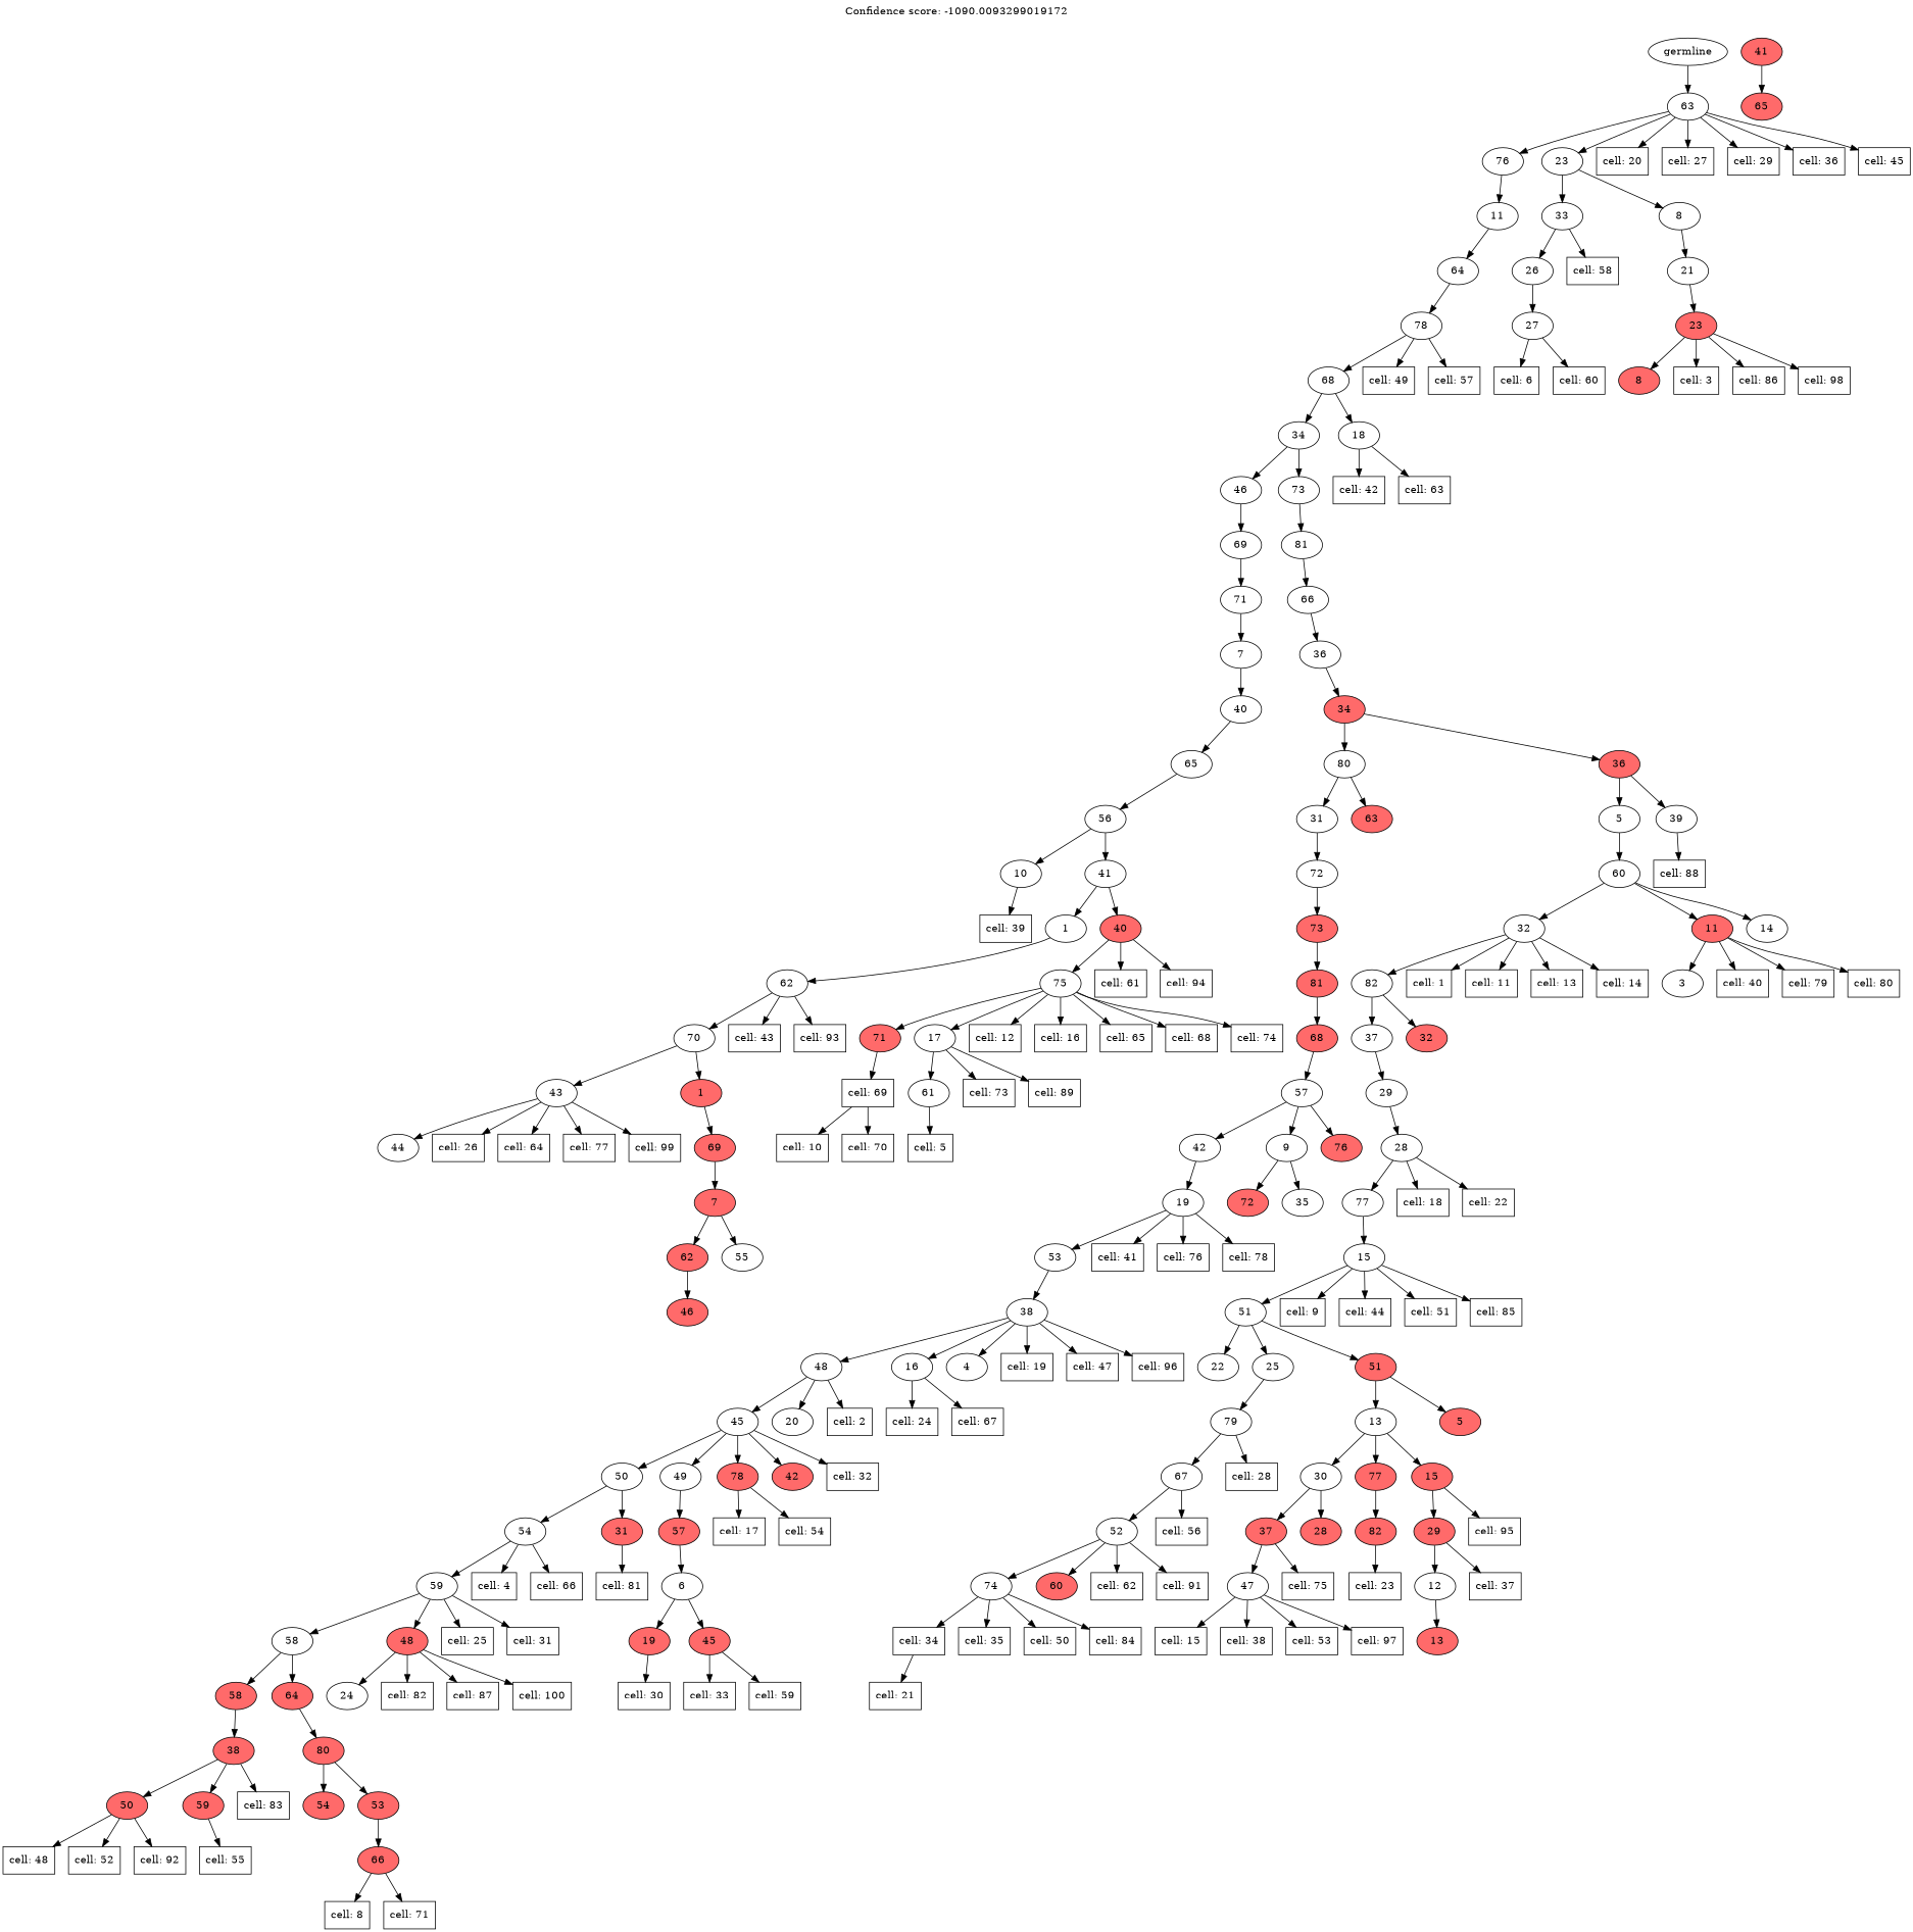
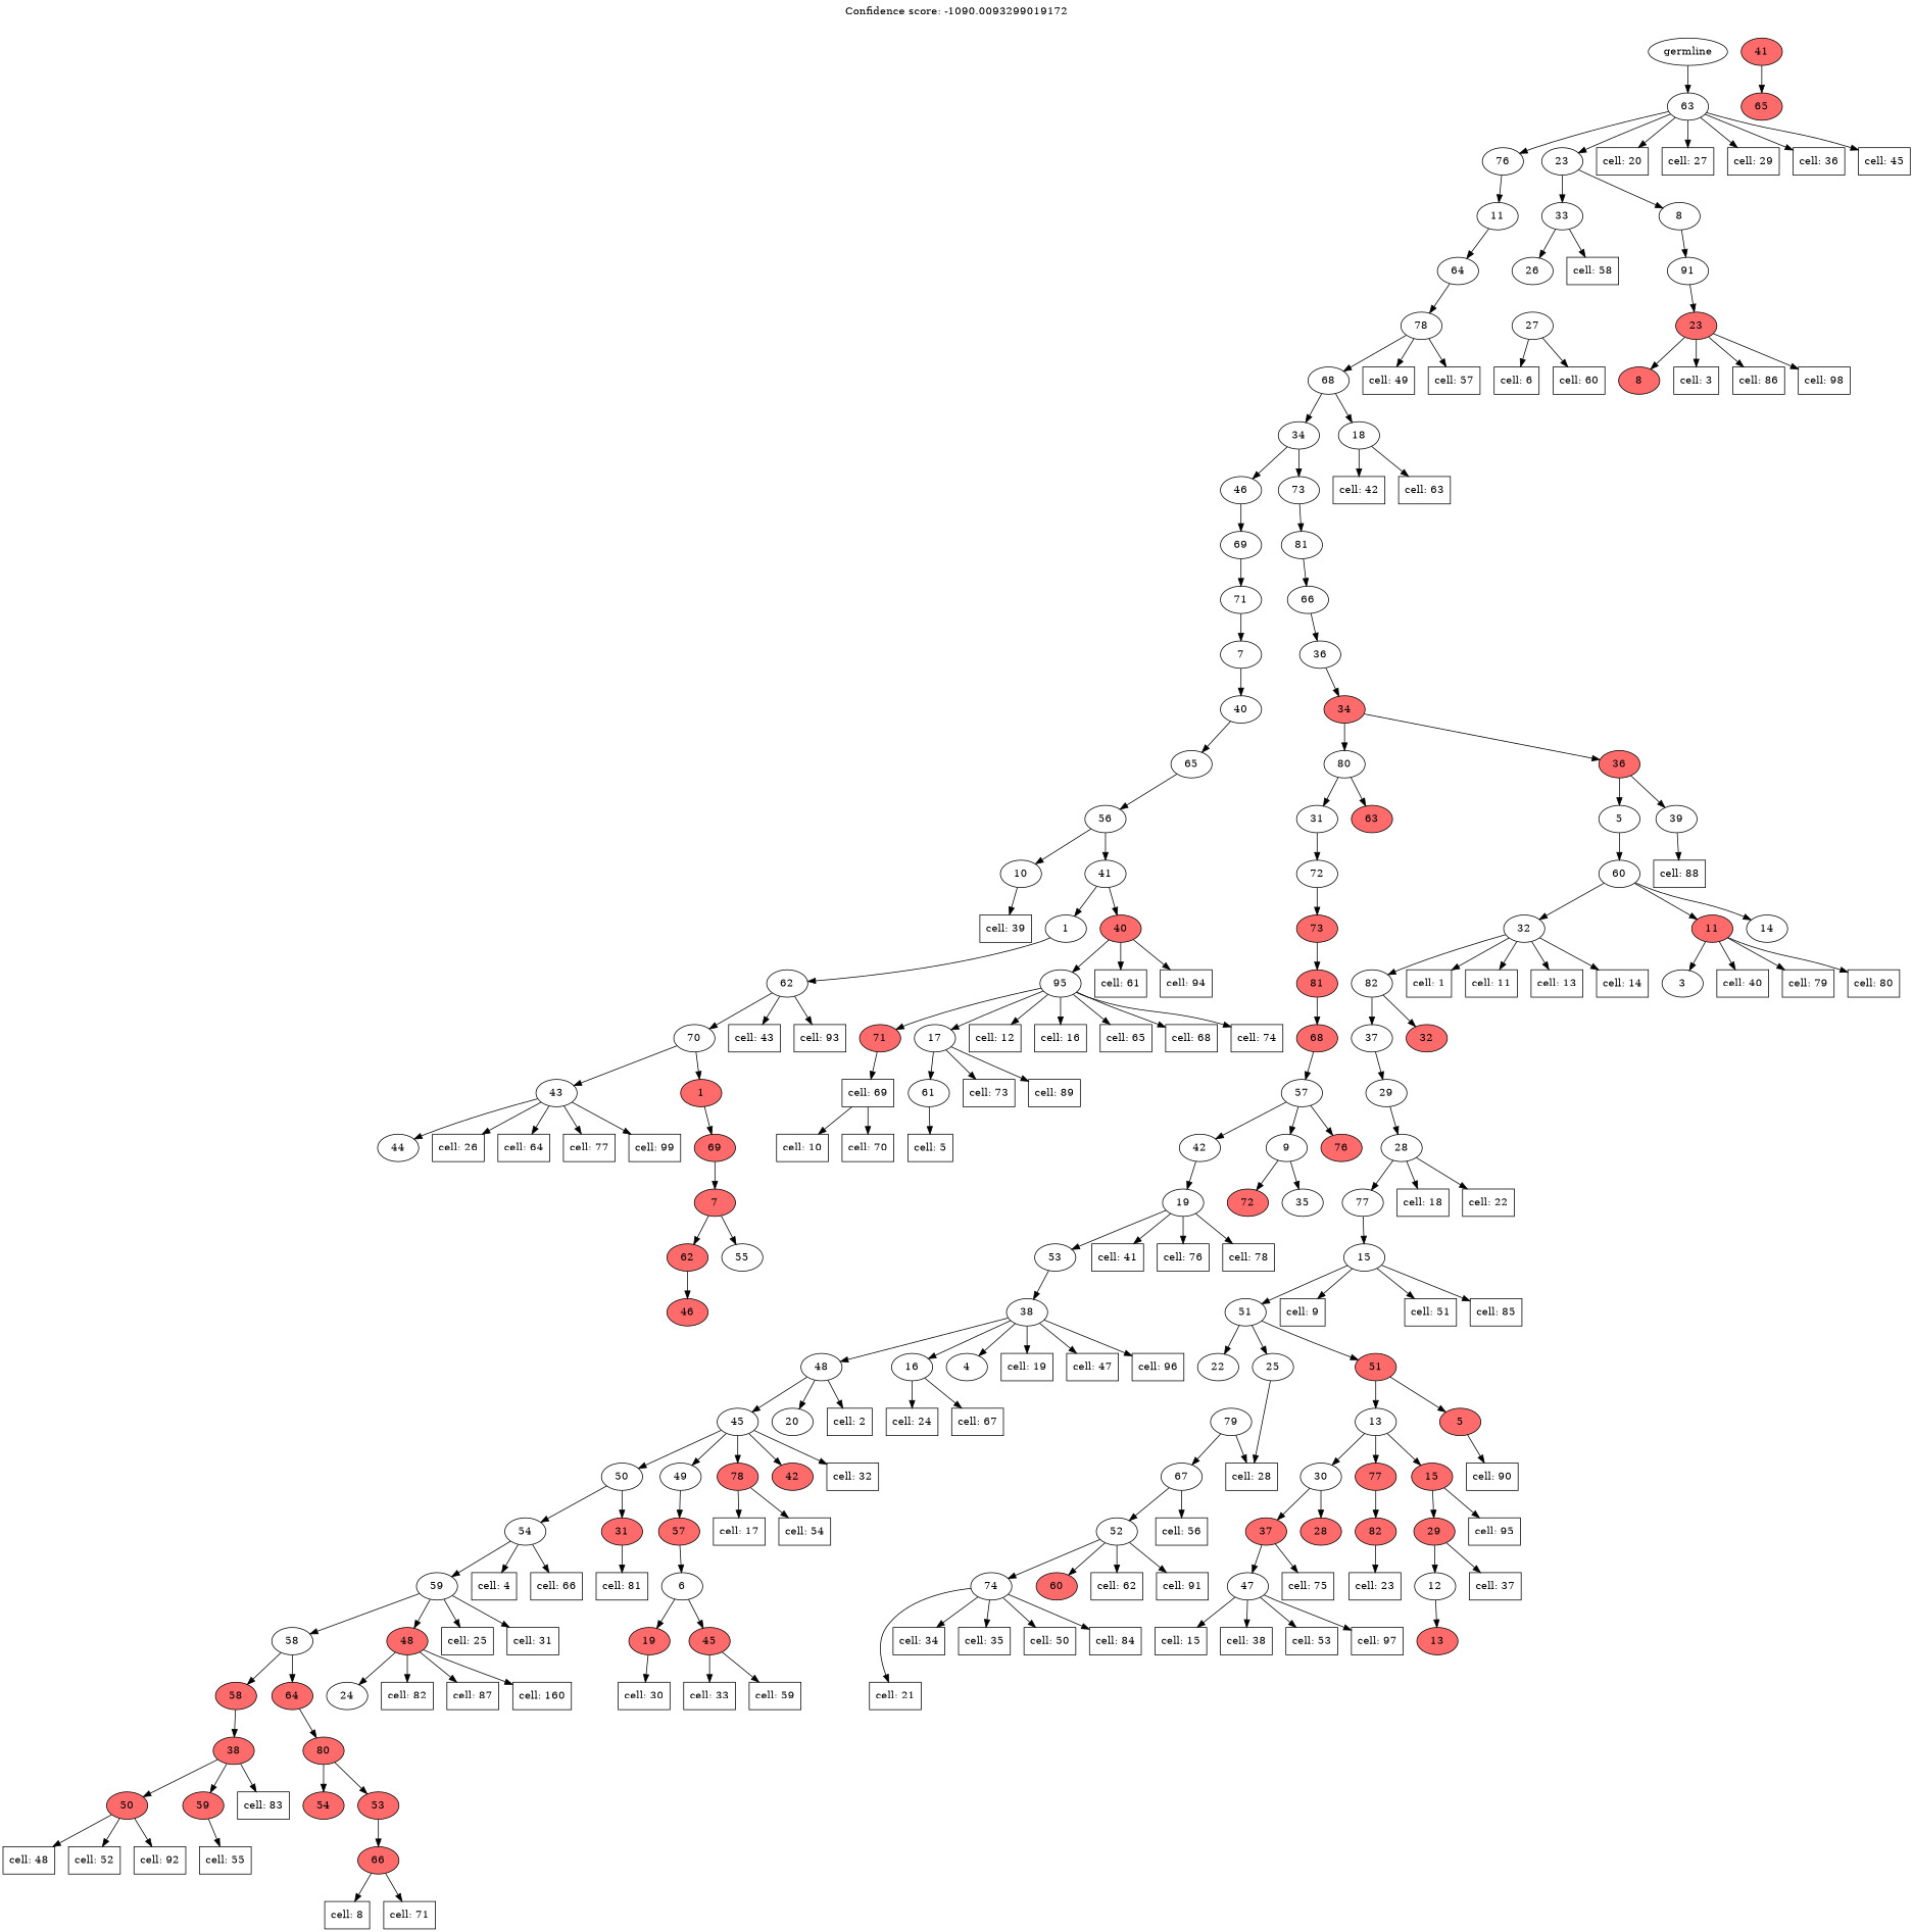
  strict digraph {
    fontname="DejaVu Serif"
    label="Confidence score: -1090.0093299019172"
    labelloc=t
    node [fontname="DejaVu Serif"]
    edge [fontname="DejaVu Serif"]
    n1 [label=10]
    "cell: 39" [shape=box]
    n3 [label=56]
    n4 [label=41]
    n5 [label=1]
    n6 [fillcolor=indianred1 label=40 style=filled]
    n7 [label=62]
-   n8 [label=75]
+   n8 [label=95]
    "cell: 61" [shape=box]
    "cell: 94" [shape=box]
    n11 [label=44]
    n12 [label=43]
    "cell: 26" [shape=box]
    "cell: 64" [shape=box]
    "cell: 77" [shape=box]
    "cell: 99" [shape=box]
    n17 [label=70]
    n18 [fillcolor=indianred1 label=1 style=filled]
    n19 [fillcolor=indianred1 label=69 style=filled]
    n20 [fillcolor=indianred1 label=7 style=filled]
    n21 [fillcolor=indianred1 label=65 style=filled]
    n22 [fillcolor=indianred1 label=41 style=filled]
    n23 [fillcolor=indianred1 label=46 style=filled]
    n24 [fillcolor=indianred1 label=62 style=filled]
    n25 [label=55]
    "cell: 43" [shape=box]
    "cell: 93" [shape=box]
    n28 [fillcolor=indianred1 label=71 style=filled]
    n29 [label=17]
    "cell: 12" [shape=box]
    "cell: 16" [shape=box]
    "cell: 65" [shape=box]
    "cell: 68" [shape=box]
    "cell: 74" [shape=box]
    "cell: 69" [shape=box]
    "cell: 10" [shape=box]
    "cell: 70" [shape=box]
    n38 [label=61]
    "cell: 73" [shape=box]
    "cell: 89" [shape=box]
    "cell: 5" [shape=box]
    n42 [label=65]
    n43 [label=40]
    n44 [label=7]
    n45 [label=71]
    n46 [label=69]
    n47 [label=46]
    n48 [label=34]
    n49 [label=73]
    n50 [label=81]
    n51 [label=66]
    n52 [fillcolor=indianred1 label=50 style=filled]
    "cell: 48" [shape=box]
    "cell: 52" [shape=box]
    "cell: 92" [shape=box]
    n56 [fillcolor=indianred1 label=38 style=filled]
    n57 [fillcolor=indianred1 label=59 style=filled]
    "cell: 83" [shape=box]
    "cell: 55" [shape=box]
    n60 [fillcolor=indianred1 label=58 style=filled]
    n61 [label=58]
    n62 [fillcolor=indianred1 label=64 style=filled]
    n63 [fillcolor=indianred1 label=80 style=filled]
    n64 [fillcolor=indianred1 label=54 style=filled]
    n65 [fillcolor=indianred1 label=53 style=filled]
    n66 [fillcolor=indianred1 label=66 style=filled]
    "cell: 8" [shape=box]
    "cell: 71" [shape=box]
    n69 [label=59]
    n70 [fillcolor=indianred1 label=48 style=filled]
    "cell: 25" [shape=box]
    "cell: 31" [shape=box]
    n73 [label=24]
    "cell: 82" [shape=box]
    "cell: 87" [shape=box]
-   "cell: 100" [shape=box]
+   "cell: 100" [shape=box label="cell: 160"]
    n77 [label=54]
    "cell: 4" [shape=box]
    "cell: 66" [shape=box]
    n80 [label=50]
    n81 [fillcolor=indianred1 label=31 style=filled]
    "cell: 81" [shape=box]
    n83 [label=45]
    n84 [label=49]
    n85 [fillcolor=indianred1 label=78 style=filled]
    n86 [fillcolor=indianred1 label=42 style=filled]
    "cell: 32" [shape=box]
    n88 [fillcolor=indianred1 label=57 style=filled]
    "cell: 17" [shape=box]
    "cell: 54" [shape=box]
    n91 [label=6]
    n92 [fillcolor=indianred1 label=19 style=filled]
    "cell: 30" [shape=box]
    n94 [fillcolor=indianred1 label=45 style=filled]
    "cell: 33" [shape=box]
    "cell: 59" [shape=box]
    n97 [label=48]
    n98 [label=20]
    "cell: 2" [shape=box]
    n100 [label=38]
    n101 [label=16]
    n102 [label=4]
    "cell: 19" [shape=box]
    "cell: 47" [shape=box]
    "cell: 96" [shape=box]
    "cell: 24" [shape=box]
    "cell: 67" [shape=box]
    n108 [label=53]
    n109 [label=19]
    "cell: 41" [shape=box]
    "cell: 76" [shape=box]
    "cell: 78" [shape=box]
    n113 [label=42]
    n114 [label=57]
    n115 [label=9]
    n116 [fillcolor=indianred1 label=76 style=filled]
    n117 [fillcolor=indianred1 label=72 style=filled]
    n118 [label=35]
    n119 [fillcolor=indianred1 label=68 style=filled]
    n120 [fillcolor=indianred1 label=81 style=filled]
    n121 [fillcolor=indianred1 label=73 style=filled]
    n122 [label=72]
    n123 [label=31]
    n124 [label=80]
    n125 [fillcolor=indianred1 label=63 style=filled]
    n126 [fillcolor=indianred1 label=34 style=filled]
    n127 [fillcolor=indianred1 label=36 style=filled]
    n128 [label=5]
    n129 [label=39]
    n130 [label=60]
    "cell: 88" [shape=box]
    n132 [label=22]
    n133 [label=51]
    n134 [label=25]
    n135 [fillcolor=indianred1 label=51 style=filled]
    n136 [label=79]
    n137 [label=13]
    n138 [fillcolor=indianred1 label=5 style=filled]
    n139 [label=67]
    "cell: 28" [shape=box]
    n141 [label=30]
    n142 [fillcolor=indianred1 label=77 style=filled]
    n143 [fillcolor=indianred1 label=15 style=filled]
+   "cell: 90" [shape=box]
    n145 [label=74]
    "cell: 21" [shape=box]
    "cell: 34" [shape=box]
    "cell: 35" [shape=box]
    "cell: 50" [shape=box]
    "cell: 84" [shape=box]
    n151 [label=52]
    n152 [fillcolor=indianred1 label=60 style=filled]
    "cell: 62" [shape=box]
    "cell: 91" [shape=box]
    "cell: 56" [shape=box]
    n156 [label=47]
    "cell: 15" [shape=box]
    "cell: 38" [shape=box]
    "cell: 53" [shape=box]
    "cell: 97" [shape=box]
    n161 [fillcolor=indianred1 label=37 style=filled]
    "cell: 75" [shape=box]
    n163 [fillcolor=indianred1 label=28 style=filled]
    n164 [fillcolor=indianred1 label=82 style=filled]
    n165 [fillcolor=indianred1 label=29 style=filled]
    "cell: 95" [shape=box]
    "cell: 23" [shape=box]
    n168 [label=12]
    "cell: 37" [shape=box]
    n170 [fillcolor=indianred1 label=13 style=filled]
    n171 [label=15]
    "cell: 9" [shape=box]
-   "cell: 44" [shape=box]
    "cell: 51" [shape=box]
    "cell: 85" [shape=box]
    n176 [label=77]
    n177 [label=28]
    "cell: 18" [shape=box]
    "cell: 22" [shape=box]
    n180 [label=29]
    n181 [label=37]
    n182 [label=82]
    n183 [fillcolor=indianred1 label=32 style=filled]
    n184 [label=32]
    "cell: 1" [shape=box]
    "cell: 11" [shape=box]
    "cell: 13" [shape=box]
    "cell: 14" [shape=box]
    n189 [fillcolor=indianred1 label=11 style=filled]
    n190 [label=14]
    n191 [label=3]
    "cell: 40" [shape=box]
    "cell: 79" [shape=box]
    "cell: 80" [shape=box]
    n195 [label=36]
    n196 [label=68]
    n197 [label=18]
    "cell: 42" [shape=box]
    "cell: 63" [shape=box]
    n200 [label=78]
    "cell: 49" [shape=box]
    "cell: 57" [shape=box]
    n203 [label=64]
    n204 [label=11]
    n205 [label=76]
    n206 [label=63]
    n207 [label=23]
    "cell: 20" [shape=box]
    "cell: 27" [shape=box]
    "cell: 29" [shape=box]
    "cell: 36" [shape=box]
    "cell: 45" [shape=box]
    n213 [label=33]
    n214 [label=8]
    n215 [label=26]
    "cell: 58" [shape=box]
-   n217 [label=21]
+   n217 [label=91]
    n218 [label=27]
    "cell: 6" [shape=box]
    "cell: 60" [shape=box]
    n221 [fillcolor=indianred1 label=23 style=filled]
    n222 [fillcolor=indianred1 label=8 style=filled]
    "cell: 3" [shape=box]
    "cell: 86" [shape=box]
    "cell: 98" [shape=box]
    n226 [label=germline]
    n1 -> "cell: 39"
    n3 -> n1
    n3 -> n4
    n4 -> n5
    n4 -> n6
    n5 -> n7
    n6 -> n8
    n6 -> "cell: 61"
    n6 -> "cell: 94"
    n7 -> n17
    n7 -> "cell: 43"
    n7 -> "cell: 93"
    n8 -> n28
    n8 -> n29
    n8 -> "cell: 12"
    n8 -> "cell: 16"
    n8 -> "cell: 65"
    n8 -> "cell: 68"
    n8 -> "cell: 74"
    n12 -> n11
    n12 -> "cell: 26"
    n12 -> "cell: 64"
    n12 -> "cell: 77"
    n12 -> "cell: 99"
    n17 -> n12
    n17 -> n18
    n18 -> n19
    n19 -> n20
    n20 -> n24
    n20 -> n25
    n22 -> n21
    n24 -> n23
    n28 -> "cell: 69"
    n29 -> n38
    n29 -> "cell: 73"
    n29 -> "cell: 89"
    "cell: 69" -> "cell: 10"
    "cell: 69" -> "cell: 70"
    n38 -> "cell: 5"
    n42 -> n3
    n43 -> n42
    n44 -> n43
    n45 -> n44
    n46 -> n45
    n47 -> n46
    n48 -> n47
    n48 -> n49
    n49 -> n50
    n50 -> n51
    n51 -> n195
    n52 -> "cell: 48"
    n52 -> "cell: 52"
    n52 -> "cell: 92"
    n56 -> n52
    n56 -> n57
    n56 -> "cell: 83"
    n57 -> "cell: 55"
    n60 -> n56
    n61 -> n60
    n61 -> n62
    n62 -> n63
    n63 -> n64
    n63 -> n65
    n65 -> n66
    n66 -> "cell: 8"
    n66 -> "cell: 71"
    n69 -> n61
    n69 -> n70
    n69 -> "cell: 25"
    n69 -> "cell: 31"
    n70 -> n73
    n70 -> "cell: 82"
    n70 -> "cell: 87"
    n70 -> "cell: 100"
    n77 -> n69
    n77 -> "cell: 4"
    n77 -> "cell: 66"
    n80 -> n77
    n80 -> n81
    n81 -> "cell: 81"
    n83 -> n80
    n83 -> n84
    n83 -> n85
    n83 -> n86
    n83 -> "cell: 32"
    n84 -> n88
    n85 -> "cell: 17"
    n85 -> "cell: 54"
    n88 -> n91
    n91 -> n92
    n91 -> n94
    n92 -> "cell: 30"
    n94 -> "cell: 33"
    n94 -> "cell: 59"
    n97 -> n83
    n97 -> n98
    n97 -> "cell: 2"
    n100 -> n97
    n100 -> n101
    n100 -> n102
    n100 -> "cell: 19"
    n100 -> "cell: 47"
    n100 -> "cell: 96"
    n101 -> "cell: 24"
    n101 -> "cell: 67"
    n108 -> n100
    n109 -> n108
    n109 -> "cell: 41"
    n109 -> "cell: 76"
    n109 -> "cell: 78"
    n113 -> n109
    n114 -> n113
    n114 -> n115
    n114 -> n116
    n115 -> n117
    n115 -> n118
    n119 -> n114
    n120 -> n119
    n121 -> n120
    n122 -> n121
    n123 -> n122
    n124 -> n123
    n124 -> n125
    n126 -> n124
    n126 -> n127
    n127 -> n128
    n127 -> n129
    n128 -> n130
    n129 -> "cell: 88"
    n130 -> n184
    n130 -> n189
    n130 -> n190
    n133 -> n132
    n133 -> n134
    n133 -> n135
-   n134 -> n136
+   n134 -> "cell: 28"
    n135 -> n137
    n135 -> n138
    n136 -> n139
    n136 -> "cell: 28"
    n137 -> n141
    n137 -> n142
    n137 -> n143
+   n138 -> "cell: 90"
    n139 -> n151
    n139 -> "cell: 56"
    n141 -> n161
    n141 -> n163
    n142 -> n164
    n143 -> n165
    n143 -> "cell: 95"
-   "cell: 34" -> "cell: 21"
+   n145 -> "cell: 21"
    n145 -> "cell: 34"
    n145 -> "cell: 35"
    n145 -> "cell: 50"
    n145 -> "cell: 84"
    n151 -> n145
    n151 -> n152
    n151 -> "cell: 62"
    n151 -> "cell: 91"
    n156 -> "cell: 15"
    n156 -> "cell: 38"
    n156 -> "cell: 53"
    n156 -> "cell: 97"
    n161 -> n156
    n161 -> "cell: 75"
    n164 -> "cell: 23"
    n165 -> n168
    n165 -> "cell: 37"
    n168 -> n170
    n171 -> n133
    n171 -> "cell: 9"
-   n171 -> "cell: 44"
    n171 -> "cell: 51"
    n171 -> "cell: 85"
    n176 -> n171
    n177 -> n176
    n177 -> "cell: 18"
    n177 -> "cell: 22"
    n180 -> n177
    n181 -> n180
    n182 -> n181
    n182 -> n183
    n184 -> n182
    n184 -> "cell: 1"
    n184 -> "cell: 11"
    n184 -> "cell: 13"
    n184 -> "cell: 14"
    n189 -> n191
    n189 -> "cell: 40"
    n189 -> "cell: 79"
    n189 -> "cell: 80"
    n195 -> n126
    n196 -> n48
    n196 -> n197
    n197 -> "cell: 42"
    n197 -> "cell: 63"
    n200 -> n196
    n200 -> "cell: 49"
    n200 -> "cell: 57"
    n203 -> n200
    n204 -> n203
    n205 -> n204
    n206 -> n205
    n206 -> n207
    n206 -> "cell: 20"
    n206 -> "cell: 27"
    n206 -> "cell: 29"
    n206 -> "cell: 36"
    n206 -> "cell: 45"
    n207 -> n213
    n207 -> n214
    n213 -> n215
    n213 -> "cell: 58"
    n214 -> n217
-   n215 -> n218
    n217 -> n221
    n218 -> "cell: 6"
    n218 -> "cell: 60"
    n221 -> n222
    n221 -> "cell: 3"
    n221 -> "cell: 86"
    n221 -> "cell: 98"
    n226 -> n206
  }
